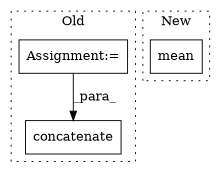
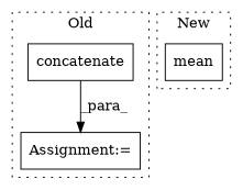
  digraph {
    node [a=32 shape=box]
    n1 [l="12,1" label=concatenate s="521,547"]
    n2 [a=7 l=1 label="Assignment:=" s=1266]
    n3 [l="5,1" label=mean s="606,613"]
    subgraph cluster_1 {
      label=Old
      style=dotted
      n1
      n2
    }
    subgraph cluster_2 {
      label=New
      style=dotted
      n3
    }
-   n2 -> n1 [label=_para_]
+   n1 -> n2 [label=_para_]
  }
